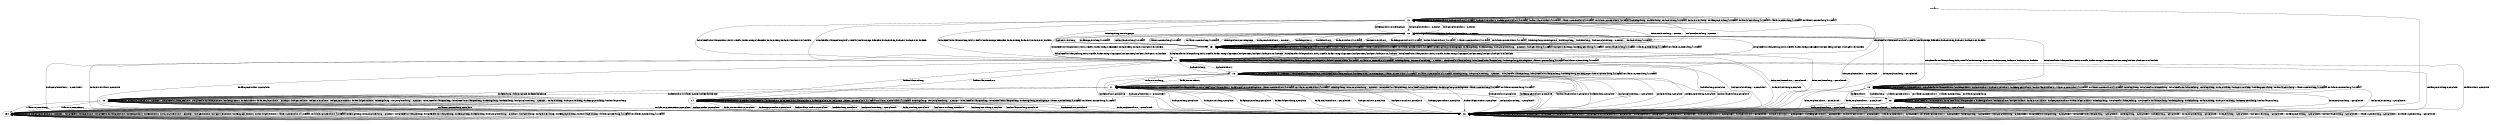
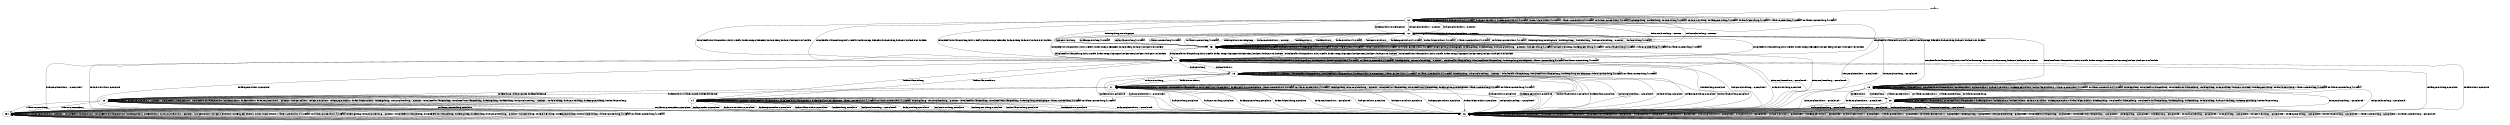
  digraph {
    n1 [label=s0]
    n2 [label=s1]
    n3 [label=s2]
    n4 [label=s51]
    n5 [label=s4]
    n6 [label=s5]
    n7 [label=s6]
    n8 [label=s3]
    n9 [label=s7]
    n10 [label=s8]
    n11 [label=s9]
    n12 [label=s90]
    n13 [label=__start7 shape=none]
    n1 -> n1 [label="hndPing_short/ "]
    n1 -> n1 [label="hndFin_short/ "]
    n1 -> n1 [label="hndCert_short/[WrtFail] "]
    n1 -> n1 [label="hndCertVer_short/ "]
    n1 -> n1 [label="hndEmpCert_short/[WrtFail] "]
    n1 -> n1 [label="hndInvldCert_short/[WrtFail] "]
    n1 -> n1 [label="VldNewConID_short/[WrtFail] "]
    n1 -> n1 [label="InvldNewConID_short/[WrtFail] "]
    n1 -> n1 [label="hndPing_long/ "]
    n1 -> n1 [label="hndFin_long/ "]
    n1 -> n1 [label="hndCert_long/[WrtFail] "]
    n1 -> n1 [label="hndCertVer_long/ "]
    n1 -> n1 [label="hndEmpCert_long/[WrtFail] "]
    n1 -> n1 [label="hndInvldCert_long/[WrtFail] "]
    n1 -> n1 [label="VldNewConID_long/[WrtFail] "]
    n1 -> n1 [label="InvldNewConID_long/[WrtFail] "]
    n1 -> n2 [label="initCltHello-vldACK_short/initSvrHello,hndProNego,hEncExt,hndCertReq,hndCert,hndCertVer,hndFin "]
    n1 -> n2 [label="initCltHello-invldACK_short/initSvrHello,hndProNego,hEncExt,hndCertReq,hndCert,hndCertVer,hndFin "]
    n1 -> n2 [label="initCltHello-vldACK_long/initSvrHello,hndProNego,hEncExt,hndCertReq,hndCert,hndCertVer,hndFin "]
    n1 -> n2 [label="initCltHello-invldACK_long/initSvrHello,hndProNego,hEncExt,hndCertReq,hndCert,hndCertVer,hndFin "]
    n1 -> n3 [label="initPing_short/norPingACK "]
    n1 -> n3 [label="initConClose_short/<ConAct> "]
    n1 -> n3 [label="hndConClose_short/<ConAct> "]
    n1 -> n4 [label="initPing_long/norPingACK "]
    n1 -> n4 [label="initConClose_long/<ConAct> "]
    n1 -> n4 [label="hndConClose_long/<ConAct> "]
    n2 -> n2 [label="initPing_short/ "]
    n2 -> n2 [label="initConClose_short/<ConAct> "]
    n2 -> n2 [label="initCltHello-vldACK_short/ "]
    n2 -> n2 [label="initCltHello-invldACK_short/ "]
    n2 -> n2 [label="hndPing_short/norPingACK "]
    n2 -> n2 [label="VldNewConID_short/[WrtFail] "]
    n2 -> n2 [label="InvldNewConID_short/[WrtFail] "]
    n2 -> n2 [label="initPing_long/ "]
    n2 -> n2 [label="initConClose_long/<ConAct> "]
    n2 -> n2 [label="initCltHello-vldACK_long/ "]
    n2 -> n2 [label="initCltHello-invldACK_long/ "]
    n2 -> n2 [label="hndPing_long/norPingACK "]
    n2 -> n2 [label="VldNewConID_long/[WrtFail] "]
    n2 -> n2 [label="InvldNewConID_long/[WrtFail] "]
    n2 -> n5 [label="hndInvldCert_short/ "]
    n2 -> n5 [label="hndInvldCert_long/ "]
    n2 -> n6 [label="hndCert_short/ "]
    n2 -> n6 [label="hndCert_long/ "]
    n2 -> n7 [label="hndFin_short/ConClose "]
    n2 -> n7 [label="hndConClose_short/<ConClosed> "]
    n2 -> n7 [label="hndCertVer_short/ConClose "]
    n2 -> n7 [label="hndEmpCert_short/ConClose "]
    n2 -> n7 [label="hndFin_long/ConClose "]
    n2 -> n7 [label="hndConClose_long/<ConClosed> "]
    n2 -> n7 [label="hndCertVer_long/ConClose "]
    n2 -> n7 [label="hndEmpCert_long/ConClose "]
    n3 -> n2 [label="initCltHello-vldACK_short/initSvrHello,hndProNego,hEncExt,hndCertReq,hndCert,hndCertVer,hndFin "]
    n3 -> n2 [label="initCltHello-vldACK_long/initSvrHello,hndProNego,hEncExt,hndCertReq,hndCert,hndCertVer,hndFin "]
    n3 -> n3 [label="initPing_short/norPingACK "]
    n3 -> n3 [label="hndConClose_short/<ConAct> "]
    n3 -> n4 [label="hndPing_short/ "]
    n3 -> n4 [label="hndFin_short/ "]
    n3 -> n4 [label="hndCert_short/[WrtFail] "]
    n3 -> n4 [label="hndCertVer_short/ "]
    n3 -> n4 [label="hndEmpCert_short/[WrtFail] "]
    n3 -> n4 [label="hndInvldCert_short/[WrtFail] "]
    n3 -> n4 [label="VldNewConID_short/[WrtFail] "]
    n3 -> n4 [label="InvldNewConID_short/[WrtFail] "]
    n3 -> n4 [label="initPing_long/norPingACK "]
    n3 -> n4 [label="hndPing_long/ "]
    n3 -> n4 [label="hndFin_long/ "]
    n3 -> n4 [label="hndConClose_long/<ConAct> "]
    n3 -> n4 [label="hndCert_long/[WrtFail] "]
    n3 -> n4 [label="hndCertVer_long/ "]
    n3 -> n4 [label="hndEmpCert_long/[WrtFail] "]
    n3 -> n4 [label="hndInvldCert_long/[WrtFail] "]
    n3 -> n4 [label="VldNewConID_long/[WrtFail] "]
    n3 -> n4 [label="InvldNewConID_long/[WrtFail] "]
    n3 -> n7 [label="initConClose_short/<ConClosed> "]
    n3 -> n7 [label="initConClose_long/<ConClosed> "]
    n3 -> n8 [label="initCltHello-invldACK_short/initSvrHello,hndProNego,hEncExt,hndCertReq,hndCert,hndCertVer,hndFin "]
    n3 -> n8 [label="initCltHello-invldACK_long/initSvrHello,hndProNego,hEncExt,hndCertReq,hndCert,hndCertVer,hndFin "]
    n4 -> n2 [label="initCltHello-vldACK_short/initSvrHello,hndProNego,hEncExt,hndCertReq,hndCert,hndCertVer,hndFin "]
    n4 -> n2 [label="initCltHello-invldACK_short/initSvrHello,hndProNego,hEncExt,hndCertReq,hndCert,hndCertVer,hndFin "]
    n4 -> n2 [label="initCltHello-vldACK_long/initSvrHello,hndProNego,hEncExt,hndCertReq,hndCert,hndCertVer,hndFin "]
    n4 -> n2 [label="initCltHello-invldACK_long/initSvrHello,hndProNego,hEncExt,hndCertReq,hndCert,hndCertVer,hndFin "]
    n4 -> n3 [label="initPing_short/norPingACK "]
    n4 -> n3 [label="hndConClose_short/<ConAct> "]
    n4 -> n4 [label="hndPing_short/ "]
    n4 -> n4 [label="hndFin_short/ "]
    n4 -> n4 [label="hndCert_short/[WrtFail] "]
    n4 -> n4 [label="hndCertVer_short/ "]
    n4 -> n4 [label="hndEmpCert_short/[WrtFail] "]
    n4 -> n4 [label="hndInvldCert_short/[WrtFail] "]
    n4 -> n4 [label="VldNewConID_short/[WrtFail] "]
    n4 -> n4 [label="InvldNewConID_short/[WrtFail] "]
    n4 -> n4 [label="initPing_long/norPingACK "]
    n4 -> n4 [label="hndPing_long/ "]
    n4 -> n4 [label="hndFin_long/ "]
    n4 -> n4 [label="hndConClose_long/<ConAct> "]
    n4 -> n4 [label="hndCert_long/[WrtFail] "]
    n4 -> n4 [label="hndCertVer_long/ "]
    n4 -> n4 [label="hndEmpCert_long/[WrtFail] "]
    n4 -> n4 [label="hndInvldCert_long/[WrtFail] "]
    n4 -> n4 [label="VldNewConID_long/[WrtFail] "]
    n4 -> n4 [label="InvldNewConID_long/[WrtFail] "]
    n4 -> n7 [label="initConClose_short/<ConClosed> "]
    n4 -> n7 [label="initConClose_long/<ConClosed> "]
    n5 -> n5 [label="initPing_short/ "]
    n5 -> n5 [label="initConClose_short/<ConAct> "]
    n5 -> n5 [label="initCltHello-vldACK_short/ "]
    n5 -> n5 [label="initCltHello-invldACK_short/ "]
    n5 -> n5 [label="hndPing_short/norPingACK "]
    n5 -> n5 [label="VldNewConID_short/[WrtFail] "]
    n5 -> n5 [label="InvldNewConID_short/[WrtFail] "]
    n5 -> n5 [label="initPing_long/ "]
    n5 -> n5 [label="initConClose_long/<ConAct> "]
    n5 -> n5 [label="initCltHello-vldACK_long/ "]
    n5 -> n5 [label="initCltHello-invldACK_long/ "]
    n5 -> n5 [label="hndPing_long/norPingACK "]
    n5 -> n5 [label="VldNewConID_long/[WrtFail] "]
    n5 -> n5 [label="InvldNewConID_long/[WrtFail] "]
    n5 -> n7 [label="hndFin_short/ConClose "]
    n5 -> n7 [label="hndConClose_short/<ConClosed> "]
    n5 -> n7 [label="hndCert_short/ConClose "]
    n5 -> n7 [label="hndCertVer_short/ConClose "]
    n5 -> n7 [label="hndEmpCert_short/ConClose "]
    n5 -> n7 [label="hndInvldCert_short/ConClose "]
    n5 -> n7 [label="hndFin_long/ConClose "]
    n5 -> n7 [label="hndConClose_long/<ConClosed> "]
    n5 -> n7 [label="hndCert_long/ConClose "]
    n5 -> n7 [label="hndCertVer_long/ConClose "]
    n5 -> n7 [label="hndEmpCert_long/ConClose "]
    n5 -> n7 [label="hndInvldCert_long/ConClose "]
    n6 -> n6 [label="initPing_short/ "]
    n6 -> n6 [label="initConClose_short/<ConAct> "]
    n6 -> n6 [label="initCltHello-vldACK_short/ "]
    n6 -> n6 [label="initCltHello-invldACK_short/ "]
    n6 -> n6 [label="hndPing_short/norPingACK "]
    n6 -> n6 [label="VldNewConID_short/[WrtFail] "]
    n6 -> n6 [label="InvldNewConID_short/[WrtFail] "]
    n6 -> n6 [label="initPing_long/ "]
    n6 -> n6 [label="initConClose_long/<ConAct> "]
    n6 -> n6 [label="initCltHello-vldACK_long/ "]
    n6 -> n6 [label="initCltHello-invldACK_long/ "]
    n6 -> n6 [label="hndPing_long/norPingACK "]
    n6 -> n6 [label="VldNewConID_long/[WrtFail] "]
    n6 -> n6 [label="InvldNewConID_long/[WrtFail] "]
    n6 -> n7 [label="hndFin_short/ConClose "]
    n6 -> n7 [label="hndConClose_short/<ConClosed> "]
    n6 -> n7 [label="hndCert_short/ConClose "]
    n6 -> n7 [label="hndEmpCert_short/ConClose "]
    n6 -> n7 [label="hndInvldCert_short/ConClose "]
    n6 -> n7 [label="hndFin_long/ConClose "]
    n6 -> n7 [label="hndConClose_long/<ConClosed> "]
    n6 -> n7 [label="hndCert_long/ConClose "]
    n6 -> n7 [label="hndEmpCert_long/ConClose "]
    n6 -> n7 [label="hndInvldCert_long/ConClose "]
    n6 -> n9 [label="hndCertVer_short/ "]
    n6 -> n9 [label="hndCertVer_long/ "]
    n7 -> n7 [label="initPing_short/<ConClosed> "]
    n7 -> n7 [label="initConClose_short/<ConClosed> "]
    n7 -> n7 [label="initCltHello-vldACK_short/<ConClosed> "]
    n7 -> n7 [label="initCltHello-invldACK_short/<ConClosed> "]
    n7 -> n7 [label="hndPing_short/<ConClosed> "]
    n7 -> n7 [label="hndFin_short/<ConClosed> "]
    n7 -> n7 [label="hndConClose_short/<ConClosed> "]
    n7 -> n7 [label="hndCert_short/<ConClosed> "]
    n7 -> n7 [label="hndCertVer_short/<ConClosed> "]
    n7 -> n7 [label="hndEmpCert_short/<ConClosed> "]
    n7 -> n7 [label="hndInvldCert_short/<ConClosed> "]
    n7 -> n7 [label="VldNewConID_short/<ConClosed> "]
    n7 -> n7 [label="InvldNewConID_short/<ConClosed> "]
    n7 -> n7 [label="initPing_long/<ConClosed> "]
    n7 -> n7 [label="initConClose_long/<ConClosed> "]
    n7 -> n7 [label="initCltHello-vldACK_long/<ConClosed> "]
    n7 -> n7 [label="initCltHello-invldACK_long/<ConClosed> "]
    n7 -> n7 [label="hndPing_long/<ConClosed> "]
    n7 -> n7 [label="hndFin_long/<ConClosed> "]
    n7 -> n7 [label="hndConClose_long/<ConClosed> "]
    n7 -> n7 [label="hndCert_long/<ConClosed> "]
    n7 -> n7 [label="hndCertVer_long/<ConClosed> "]
    n7 -> n7 [label="hndEmpCert_long/<ConClosed> "]
    n7 -> n7 [label="hndInvldCert_long/<ConClosed> "]
    n7 -> n7 [label="VldNewConID_long/<ConClosed> "]
    n7 -> n7 [label="InvldNewConID_long/<ConClosed> "]
    n8 -> n7 [label="initConClose_short/<ConClosed> "]
    n8 -> n7 [label="hndConClose_short/<ConClosed> "]
    n8 -> n7 [label="initConClose_long/<ConClosed> "]
    n8 -> n7 [label="hndConClose_long/<ConClosed> "]
    n8 -> n8 [label="initPing_short/ "]
    n8 -> n8 [label="initCltHello-vldACK_short/ "]
    n8 -> n8 [label="initCltHello-invldACK_short/ "]
    n8 -> n8 [label="hndPing_short/ "]
    n8 -> n8 [label="hndCert_short/ "]
    n8 -> n8 [label="hndCertVer_short/ "]
    n8 -> n8 [label="hndEmpCert_short/ "]
    n8 -> n8 [label="hndInvldCert_short/ "]
    n8 -> n8 [label="VldNewConID_short/[WrtFail] "]
    n8 -> n8 [label="InvldNewConID_short/[WrtFail] "]
    n8 -> n8 [label="initPing_long/ "]
    n8 -> n8 [label="initCltHello-vldACK_long/ "]
    n8 -> n8 [label="initCltHello-invldACK_long/ "]
    n8 -> n8 [label="hndPing_long/ "]
    n8 -> n8 [label="hndCert_long/ "]
    n8 -> n8 [label="hndCertVer_long/ "]
    n8 -> n8 [label="hndEmpCert_long/ "]
    n8 -> n8 [label="hndInvldCert_long/ "]
    n8 -> n8 [label="VldNewConID_long/[WrtFail] "]
    n8 -> n8 [label="InvldNewConID_long/[WrtFail] "]
    n8 -> n10 [label="hndFin_short/ "]
    n8 -> n10 [label="hndFin_long/ "]
    n9 -> n7 [label="hndConClose_short/<ConClosed> "]
    n9 -> n7 [label="hndCert_short/ConClose "]
    n9 -> n7 [label="hndCertVer_short/ConClose "]
    n9 -> n7 [label="hndEmpCert_short/ConClose "]
    n9 -> n7 [label="hndInvldCert_short/ConClose "]
    n9 -> n7 [label="hndConClose_long/<ConClosed> "]
    n9 -> n7 [label="hndCert_long/ConClose "]
    n9 -> n7 [label="hndCertVer_long/ConClose "]
    n9 -> n7 [label="hndEmpCert_long/ConClose "]
    n9 -> n7 [label="hndInvldCert_long/ConClose "]
    n9 -> n9 [label="initPing_short/ "]
    n9 -> n9 [label="initConClose_short/<ConAct> "]
    n9 -> n9 [label="initCltHello-vldACK_short/ "]
    n9 -> n9 [label="initCltHello-invldACK_short/ "]
    n9 -> n9 [label="hndPing_short/norPingACK "]
    n9 -> n9 [label="VldNewConID_short/[WrtFail] "]
    n9 -> n9 [label="InvldNewConID_short/[WrtFail] "]
    n9 -> n9 [label="initPing_long/ "]
    n9 -> n9 [label="initConClose_long/<ConAct> "]
    n9 -> n9 [label="initCltHello-vldACK_long/ "]
    n9 -> n9 [label="initCltHello-invldACK_long/ "]
    n9 -> n9 [label="hndPing_long/norPingACK "]
    n9 -> n9 [label="VldNewConID_long/[WrtFail] "]
    n9 -> n9 [label="InvldNewConID_long/[WrtFail] "]
    n9 -> n11 [label="hndFin_short/VldNewConID,hndHndshkDone "]
    n9 -> n11 [label="hndFin_long/VldNewConID,hndHndshkDone "]
    n10 -> n7 [label="initConClose_short/<ConClosed> "]
    n10 -> n7 [label="hndConClose_short/<ConClosed> "]
    n10 -> n7 [label="initConClose_long/<ConClosed> "]
    n10 -> n7 [label="hndConClose_long/<ConClosed> "]
    n10 -> n8 [label="VldNewConID_short/ "]
    n10 -> n8 [label="InvldNewConID_short/ "]
    n10 -> n8 [label="VldNewConID_long/ "]
    n10 -> n8 [label="InvldNewConID_long/ "]
    n10 -> n10 [label="initPing_short/ "]
    n10 -> n10 [label="initCltHello-vldACK_short/ "]
    n10 -> n10 [label="initCltHello-invldACK_short/ "]
    n10 -> n10 [label="hndPing_short/ "]
    n10 -> n10 [label="hndFin_short/ "]
    n10 -> n10 [label="hndCert_short/ "]
    n10 -> n10 [label="hndCertVer_short/ "]
    n10 -> n10 [label="hndEmpCert_short/ "]
    n10 -> n10 [label="hndInvldCert_short/ "]
    n10 -> n10 [label="initPing_long/ "]
    n10 -> n10 [label="initCltHello-vldACK_long/ "]
    n10 -> n10 [label="initCltHello-invldACK_long/ "]
    n10 -> n10 [label="hndPing_long/ "]
    n10 -> n10 [label="hndFin_long/ "]
    n10 -> n10 [label="hndCert_long/ "]
    n10 -> n10 [label="hndCertVer_long/ "]
    n10 -> n10 [label="hndEmpCert_long/ "]
    n10 -> n10 [label="hndInvldCert_long/ "]
    n11 -> n7 [label="InvldNewConID_short/ConClose "]
    n11 -> n7 [label="InvldNewConID_long/ConClose "]
    n11 -> n11 [label="initPing_short/ "]
    n11 -> n11 [label="initConClose_short/<ConAct> "]
    n11 -> n11 [label="initCltHello-vldACK_short/ "]
    n11 -> n11 [label="initCltHello-invldACK_short/ "]
    n11 -> n11 [label="hndPing_short/ "]
    n11 -> n11 [label="hndFin_short/ "]
    n11 -> n11 [label="hndConClose_short/<ConAct> "]
    n11 -> n11 [label="hndCert_short/ "]
    n11 -> n11 [label="hndCertVer_short/ "]
    n11 -> n11 [label="hndEmpCert_short/ "]
    n11 -> n11 [label="hndInvldCert_short/ "]
    n11 -> n11 [label="initPing_long/ "]
    n11 -> n11 [label="initConClose_long/<ConAct> "]
    n11 -> n11 [label="initCltHello-vldACK_long/ "]
    n11 -> n11 [label="initCltHello-invldACK_long/ "]
    n11 -> n11 [label="hndPing_long/ "]
    n11 -> n11 [label="hndFin_long/ "]
    n11 -> n11 [label="hndConClose_long/<ConAct> "]
    n11 -> n11 [label="hndCert_long/ "]
    n11 -> n11 [label="hndCertVer_long/ "]
    n11 -> n11 [label="hndEmpCert_long/ "]
    n11 -> n11 [label="hndInvldCert_long/ "]
    n11 -> n12 [label="VldNewConID_short/ "]
    n11 -> n12 [label="VldNewConID_long/ "]
    n12 -> n12 [label="initPing_short/ "]
    n12 -> n12 [label="initConClose_short/<ConAct> "]
    n12 -> n12 [label="initCltHello-vldACK_short/ "]
    n12 -> n12 [label="initCltHello-invldACK_short/ "]
    n12 -> n12 [label="hndPing_short/ "]
    n12 -> n12 [label="hndFin_short/ "]
    n12 -> n12 [label="hndConClose_short/<ConAct> "]
    n12 -> n12 [label="hndCert_short/ "]
    n12 -> n12 [label="hndCertVer_short/ "]
    n12 -> n12 [label="hndEmpCert_short/ "]
    n12 -> n12 [label="hndInvldCert_short/ "]
    n12 -> n12 [label="VldNewConID_short/[WrtFail] "]
    n12 -> n12 [label="InvldNewConID_short/[WrtFail] "]
    n12 -> n12 [label="initPing_long/ "]
    n12 -> n12 [label="initConClose_long/<ConAct> "]
    n12 -> n12 [label="initCltHello-vldACK_long/ "]
    n12 -> n12 [label="initCltHello-invldACK_long/ "]
    n12 -> n12 [label="hndPing_long/ "]
    n12 -> n12 [label="hndFin_long/ "]
    n12 -> n12 [label="hndConClose_long/<ConAct> "]
    n12 -> n12 [label="hndCert_long/ "]
    n12 -> n12 [label="hndCertVer_long/ "]
    n12 -> n12 [label="hndEmpCert_long/ "]
    n12 -> n12 [label="hndInvldCert_long/ "]
    n12 -> n12 [label="VldNewConID_long/[WrtFail] "]
    n12 -> n12 [label="InvldNewConID_long/[WrtFail] "]
-   n13 -> n7
+   n13 -> n1
  }
